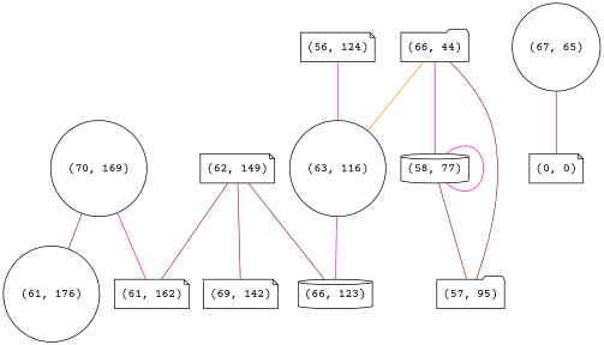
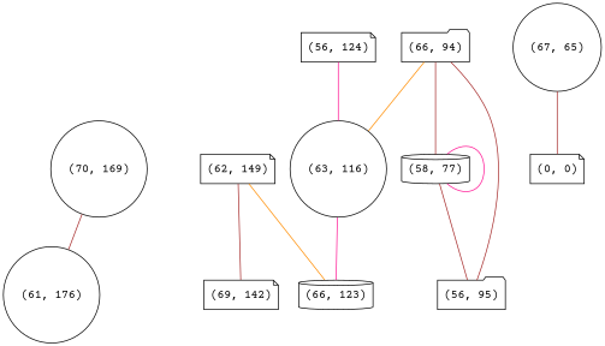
  graph {
    fontname="Courier Prime"
    node [fontname="Courier Prime" shape=note]
    edge [color=brown fontname="Courier Prime" weight=1]
    "(70, 169)" [shape=circle]
-   "(61, 162)"
    n3 [label="(61, 176)" shape=circle]
    "(67, 65)" [shape=circle]
    "(0, 0)"
    "(58, 77)" [shape=cylinder]
-   "(56, 95)" [shape=folder label="(57, 95)"]
+   "(56, 95)" [shape=folder]
    "(62, 149)"
    "(69, 142)"
    "(66, 123)" [shape=cylinder]
    "(63, 116)" [shape=circle]
    "(56, 124)"
-   "(66, 94)" [shape=folder label="(66, 44)"]
-   "(70, 169)" -- "(61, 162)" [color=deeppink]
+   "(66, 94)" [shape=folder]
    "(70, 169)" -- n3
    "(67, 65)" -- "(0, 0)" [weight=4]
    "(58, 77)" -- "(58, 77)" [color=deeppink weight=2]
    "(58, 77)" -- "(56, 95)"
-   "(62, 149)" -- "(61, 162)"
    "(62, 149)" -- "(69, 142)"
-   "(62, 149)" -- "(66, 123)"
+   "(62, 149)" -- "(66, 123)" [color=darkorange]
    "(63, 116)" -- "(66, 123)" [color=deeppink]
    "(56, 124)" -- "(63, 116)" [color=deeppink]
    "(66, 94)" -- "(58, 77)"
    "(66, 94)" -- "(56, 95)"
    "(66, 94)" -- "(63, 116)" [color=darkorange]
  }
